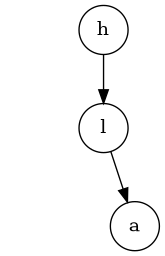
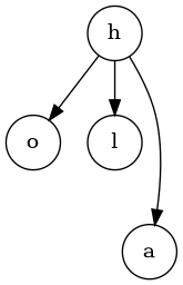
  digraph {
    node [color=black shape=circle]
    h
+   o
    l
    a
+   h -> o
    h -> l
-   l -> a
+   h -> a
  }
